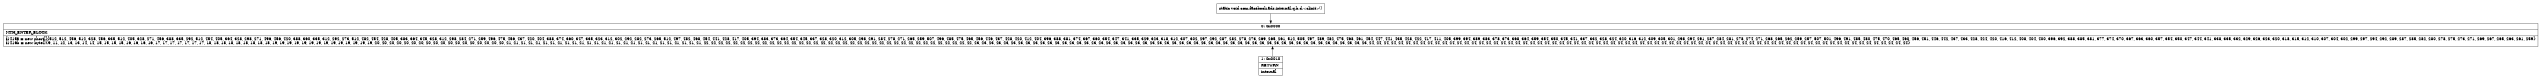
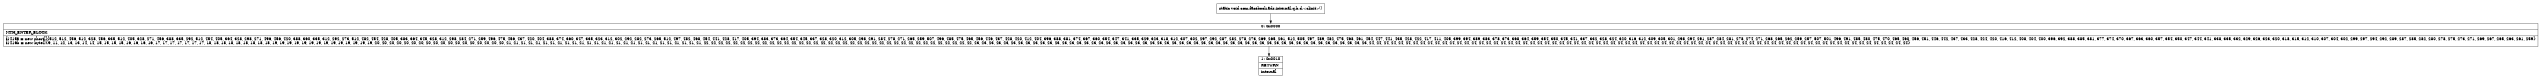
  digraph {
    node [shape=record]
    n1 [label="{0\:\ 0x0000|MTH_ENTER_BLOCK\l|f1415a = new short[]\{512, 512, 456, 512, 328, 456, 335, 512, 405, 328, 271, 456, 388, 335, 292, 512, 454, 405, 364, 328, 298, 271, 496, 456, 420, 388, 360, 335, 312, 292, 273, 512, 482, 454, 428, 405, 383, 364, 345, 328, 312, 298, 284, 271, 259, 496, 475, 456, 437, 420, 404, 388, 374, 360, 347, 335, 323, 312, 302, 292, 282, 273, 265, 512, 497, 482, 468, 454, 441, 428, 417, 405, 394, 383, 373, 364, 354, 345, 337, 328, 320, 312, 305, 298, 291, 284, 278, 271, 265, 259, 507, 496, 485, 475, 465, 456, 446, 437, 428, 420, 412, 404, 396, 388, 381, 374, 367, 360, 354, 347, 341, 335, 329, 323, 318, 312, 307, 302, 297, 292, 287, 282, 278, 273, 269, 265, 261, 512, 505, 497, 489, 482, 475, 468, 461, 454, 447, 441, 435, 428, 422, 417, 411, 405, 399, 394, 389, 383, 378, 373, 368, 364, 359, 354, 350, 345, 341, 337, 332, 328, 324, 320, 316, 312, 309, 305, 301, 298, 294, 291, 287, 284, 281, 278, 274, 271, 268, 265, 262, 259, 257, 507, 501, 496, 491, 485, 480, 475, 470, 465, 460, 456, 451, 446, 442, 437, 433, 428, 424, 420, 416, 412, 408, 404, 400, 396, 392, 388, 385, 381, 377, 374, 370, 367, 363, 360, 357, 354, 350, 347, 344, 341, 338, 335, 332, 329, 326, 323, 320, 318, 315, 312, 310, 307, 304, 302, 299, 297, 294, 292, 289, 287, 285, 282, 280, 278, 275, 273, 271, 269, 267, 265, 263, 261, 259\}\lf1416b = new byte[]\{9, 11, 12, 13, 13, 14, 14, 15, 15, 15, 15, 16, 16, 16, 16, 17, 17, 17, 17, 17, 17, 17, 18, 18, 18, 18, 18, 18, 18, 18, 18, 19, 19, 19, 19, 19, 19, 19, 19, 19, 19, 19, 19, 19, 19, 20, 20, 20, 20, 20, 20, 20, 20, 20, 20, 20, 20, 20, 20, 20, 20, 20, 20, 21, 21, 21, 21, 21, 21, 21, 21, 21, 21, 21, 21, 21, 21, 21, 21, 21, 21, 21, 21, 21, 21, 21, 21, 21, 21, 21, 22, 22, 22, 22, 22, 22, 22, 22, 22, 22, 22, 22, 22, 22, 22, 22, 22, 22, 22, 22, 22, 22, 22, 22, 22, 22, 22, 22, 22, 22, 22, 22, 22, 22, 22, 22, 22, 23, 23, 23, 23, 23, 23, 23, 23, 23, 23, 23, 23, 23, 23, 23, 23, 23, 23, 23, 23, 23, 23, 23, 23, 23, 23, 23, 23, 23, 23, 23, 23, 23, 23, 23, 23, 23, 23, 23, 23, 23, 23, 23, 23, 23, 23, 23, 23, 23, 23, 23, 23, 23, 23, 24, 24, 24, 24, 24, 24, 24, 24, 24, 24, 24, 24, 24, 24, 24, 24, 24, 24, 24, 24, 24, 24, 24, 24, 24, 24, 24, 24, 24, 24, 24, 24, 24, 24, 24, 24, 24, 24, 24, 24, 24, 24, 24, 24, 24, 24, 24, 24, 24, 24, 24, 24, 24, 24, 24, 24, 24, 24, 24, 24, 24, 24, 24, 24, 24, 24, 24, 24, 24, 24, 24, 24, 24, 24\}\l}"]
    n2 [label="{1\:\ 0x0010|RETURN\l|internal\l}"]
    n3 [label="{static void com.facebook.ads.internal.q.b.d.\<clinit\>() }"]
-   n2 -> n1
+   n1 -> n2
    n3 -> n1
  }
